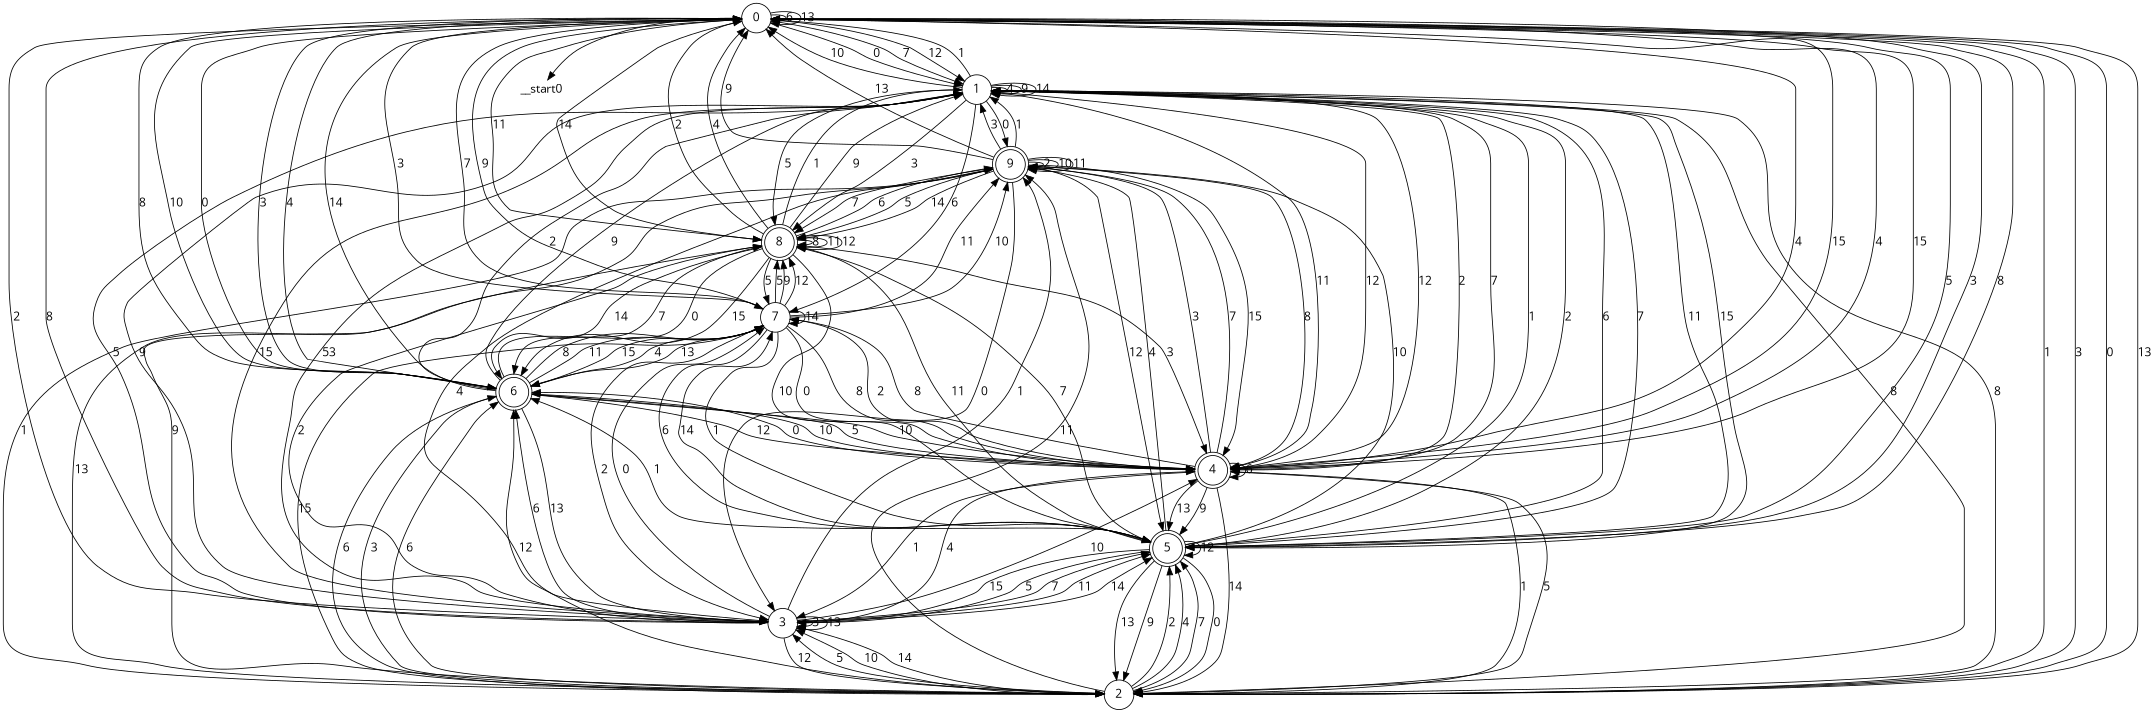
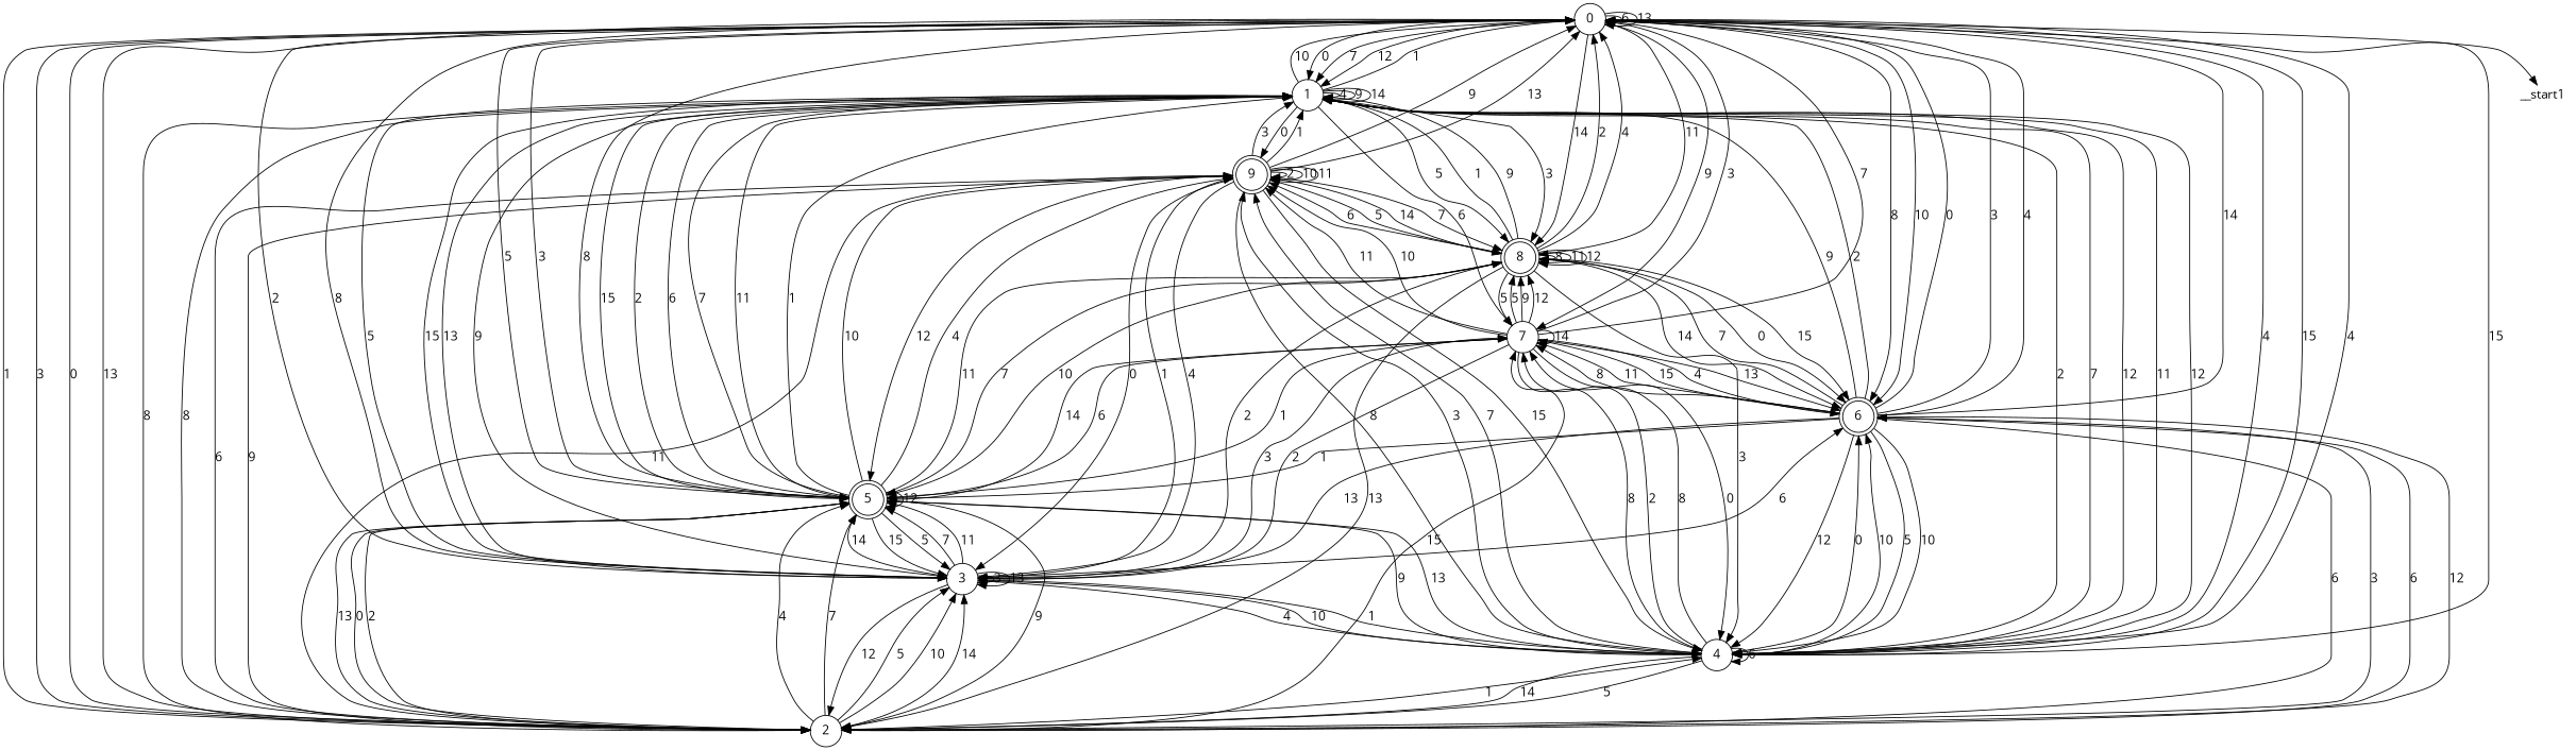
  digraph {
    fontname="Open Sans"
    node [fontname="Open Sans" shape=circle]
    edge [fontname="Open Sans"]
    n1 [label=0]
    n2 [label=1]
    n3 [label=2]
    n4 [label=3]
-   n5 [label=4 shape=doublecircle]
+   n5 [label=4]
    n6 [label=5 shape=doublecircle]
    n7 [label=6 shape=doublecircle]
    n8 [label=7]
    n9 [label=8 shape=doublecircle]
-   __start0 [height=0 shape=none width=0]
+   __start0 [height=0 shape=none width=0 label=__start1]
    n11 [label=9 shape=doublecircle]
    n1 -> n1 [label=6]
    n1 -> n1 [label=13]
    n1 -> n2 [label=0]
    n1 -> n2 [label=7]
    n1 -> n2 [label=12]
    n1 -> n3 [label=1]
    n1 -> n3 [label=3]
    n1 -> n4 [label=2]
    n1 -> n5 [label=4]
    n1 -> n5 [label=15]
    n1 -> n6 [label=5]
    n1 -> n7 [label=8]
    n1 -> n7 [label=10]
    n1 -> n8 [label=9]
    n1 -> n9 [label=11]
    n1 -> n9 [label=14]
    n1 -> __start0
    n2 -> n1 [label=1]
    n2 -> n1 [label=10]
    n2 -> n2 [label=4]
    n2 -> n2 [label=9]
    n2 -> n2 [label=14]
    n2 -> n3 [label=8]
-   n2 -> n4 [label=53]
+   n2 -> n4 [label=13]
    n2 -> n5 [label=2]
    n2 -> n5 [label=7]
    n2 -> n5 [label=12]
    n2 -> n6 [label=11]
    n2 -> n6 [label=15]
    n2 -> n8 [label=6]
    n2 -> n9 [label=3]
    n2 -> n9 [label=5]
    n2 -> n11 [label=0]
    n3 -> n1 [label=0]
    n3 -> n1 [label=13]
    n3 -> n2 [label=8]
    n3 -> n4 [label=5]
    n3 -> n4 [label=10]
    n3 -> n4 [label=14]
    n3 -> n5 [label=1]
    n3 -> n6 [label=2]
    n3 -> n6 [label=4]
    n3 -> n6 [label=7]
    n3 -> n7 [label=3]
    n3 -> n7 [label=6]
    n3 -> n7 [label=12]
    n3 -> n11 [label=9]
    n3 -> n11 [label=11]
    n4 -> n1 [label=8]
    n4 -> n2 [label=5]
    n4 -> n2 [label=9]
    n4 -> n2 [label=15]
    n4 -> n3 [label=12]
    n4 -> n4 [label=3]
    n4 -> n4 [label=13]
    n4 -> n5 [label=4]
    n4 -> n5 [label=10]
    n4 -> n6 [label=7]
    n4 -> n6 [label=11]
    n4 -> n6 [label=14]
    n4 -> n7 [label=6]
-   n4 -> n8 [label=0]
+   n4 -> n8 [label=3]
    n4 -> n9 [label=2]
    n4 -> n11 [label=1]
    n5 -> n1 [label=4]
    n5 -> n1 [label=15]
    n5 -> n2 [label=11]
    n5 -> n2 [label=12]
    n5 -> n3 [label=5]
    n5 -> n3 [label=14]
    n5 -> n4 [label=1]
    n5 -> n5 [label=6]
    n5 -> n6 [label=9]
    n5 -> n6 [label=13]
    n5 -> n7 [label=0]
    n5 -> n7 [label=10]
    n5 -> n8 [label=2]
    n5 -> n8 [label=8]
    n5 -> n11 [label=3]
    n5 -> n11 [label=7]
    n6 -> n1 [label=3]
    n6 -> n1 [label=8]
    n6 -> n2 [label=1]
    n6 -> n2 [label=2]
    n6 -> n2 [label=6]
    n6 -> n2 [label=7]
    n6 -> n3 [label=0]
    n6 -> n3 [label=9]
    n6 -> n3 [label=13]
    n6 -> n4 [label=5]
    n6 -> n4 [label=15]
    n6 -> n6 [label=12]
    n6 -> n8 [label=14]
    n6 -> n9 [label=11]
    n6 -> n11 [label=4]
    n6 -> n11 [label=10]
    n7 -> n1 [label=0]
    n7 -> n1 [label=3]
    n7 -> n1 [label=4]
    n7 -> n1 [label=14]
    n7 -> n2 [label=2]
    n7 -> n2 [label=9]
    n7 -> n3 [label=6]
    n7 -> n4 [label=13]
    n7 -> n5 [label=5]
    n7 -> n5 [label=10]
    n7 -> n5 [label=12]
-   n6 -> n7 [label=1]
+   n7 -> n6 [label=1]
    n7 -> n8 [label=8]
    n7 -> n8 [label=11]
    n7 -> n8 [label=15]
    n7 -> n9 [label=7]
    n8 -> n1 [label=3]
    n8 -> n1 [label=7]
-   n8 -> n3 [label=15]
+   n3 -> n8 [label=15]
    n8 -> n4 [label=2]
    n8 -> n5 [label=0]
    n8 -> n5 [label=8]
    n8 -> n6 [label=1]
    n8 -> n6 [label=6]
    n8 -> n7 [label=4]
    n8 -> n7 [label=13]
    n8 -> n8 [label=14]
    n8 -> n9 [label=5]
    n8 -> n9 [label=9]
    n8 -> n9 [label=12]
    n8 -> n11 [label=10]
    n8 -> n11 [label=11]
    n9 -> n1 [label=2]
    n9 -> n1 [label=4]
    n9 -> n2 [label=1]
    n9 -> n2 [label=9]
    n9 -> n3 [label=13]
    n9 -> n5 [label=3]
    n9 -> n6 [label=7]
    n9 -> n6 [label=10]
    n9 -> n7 [label=0]
    n9 -> n7 [label=14]
    n9 -> n7 [label=15]
    n9 -> n8 [label=5]
    n9 -> n9 [label=8]
    n9 -> n9 [label=11]
    n9 -> n9 [label=12]
    n9 -> n11 [label=6]
    n11 -> n1 [label=9]
    n11 -> n1 [label=13]
    n11 -> n2 [label=1]
    n11 -> n2 [label=3]
-   n11 -> n3 [label=1]
+   n11 -> n3 [label=6]
    n11 -> n4 [label=0]
    n11 -> n4 [label=4]
    n11 -> n5 [label=8]
    n11 -> n5 [label=15]
    n11 -> n6 [label=12]
    n11 -> n9 [label=5]
    n11 -> n9 [label=7]
    n11 -> n9 [label=14]
    n11 -> n11 [label=2]
    n11 -> n11 [label=10]
    n11 -> n11 [label=11]
  }
